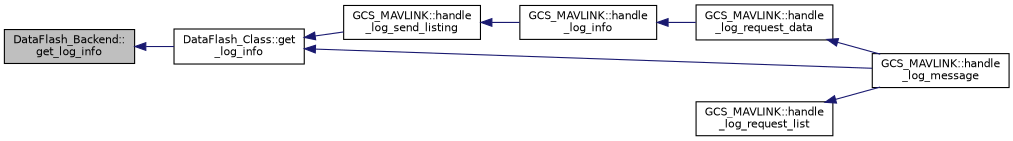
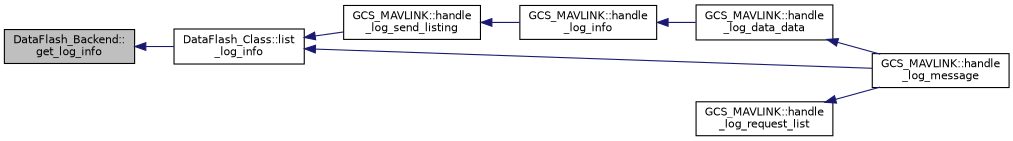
  digraph {
    rankdir=LR
    node [color=black fillcolor=white fontname=Helvetica fontsize=10 shape=record style=filled]
    edge [color=midnightblue dir=back fontname=Helvetica fontsize=10 labelfontname=Helvetica labelfontsize=10 style=solid]
    n1 [fillcolor=grey75 fontcolor=black height=0.2 label="DataFlash_Backend::\lget_log_info" width=0.4]
-   n2 [height=0.2 label="DataFlash_Class::get\l_log_info" width=0.4]
+   n2 [height=0.2 label="DataFlash_Class::list\l_log_info" width=0.4]
    n3 [height=0.2 label="GCS_MAVLINK::handle\l_log_send_listing" width=0.4]
    n4 [height=0.2 label="GCS_MAVLINK::handle\l_log_message" width=0.4]
-   n5 [height=0.2 label="GCS_MAVLINK::handle\l_log_request_data" width=0.4]
+   n5 [height=0.2 label="GCS_MAVLINK::handle\l_log_data_data" width=0.4]
    n6 [height=0.2 label="GCS_MAVLINK::handle\l_log_info" width=0.4]
    n7 [height=0.2 label="GCS_MAVLINK::handle\l_log_request_list" width=0.4]
    n1 -> n2
    n2 -> n3
    n2 -> n4
    n3 -> n6
    n5 -> n4
    n6 -> n5
    n7 -> n4
  }
